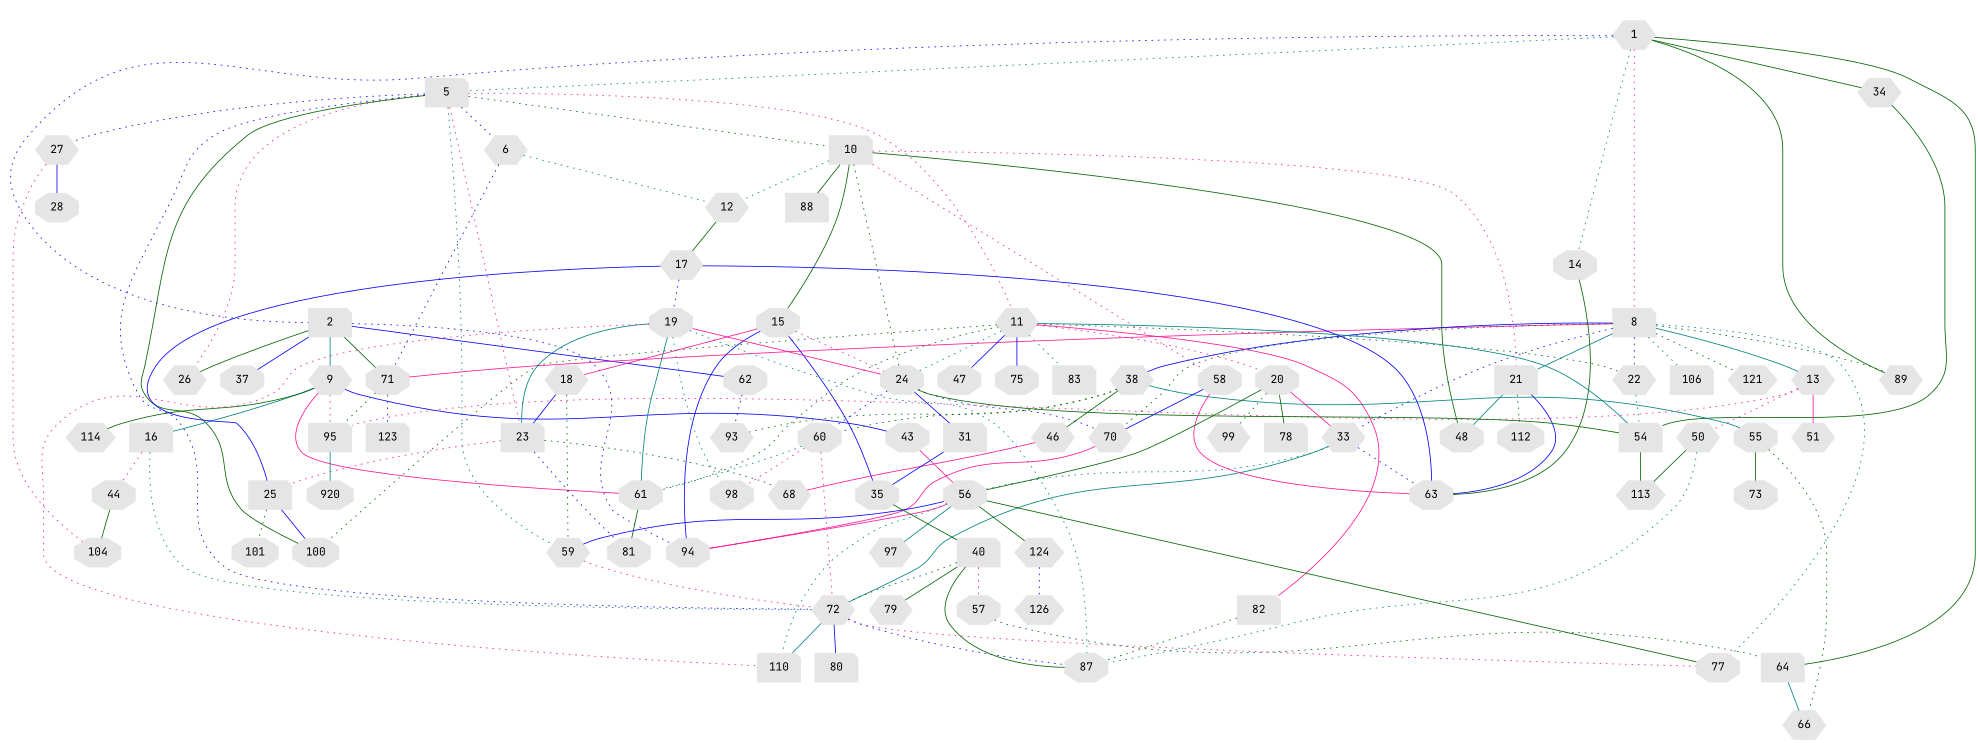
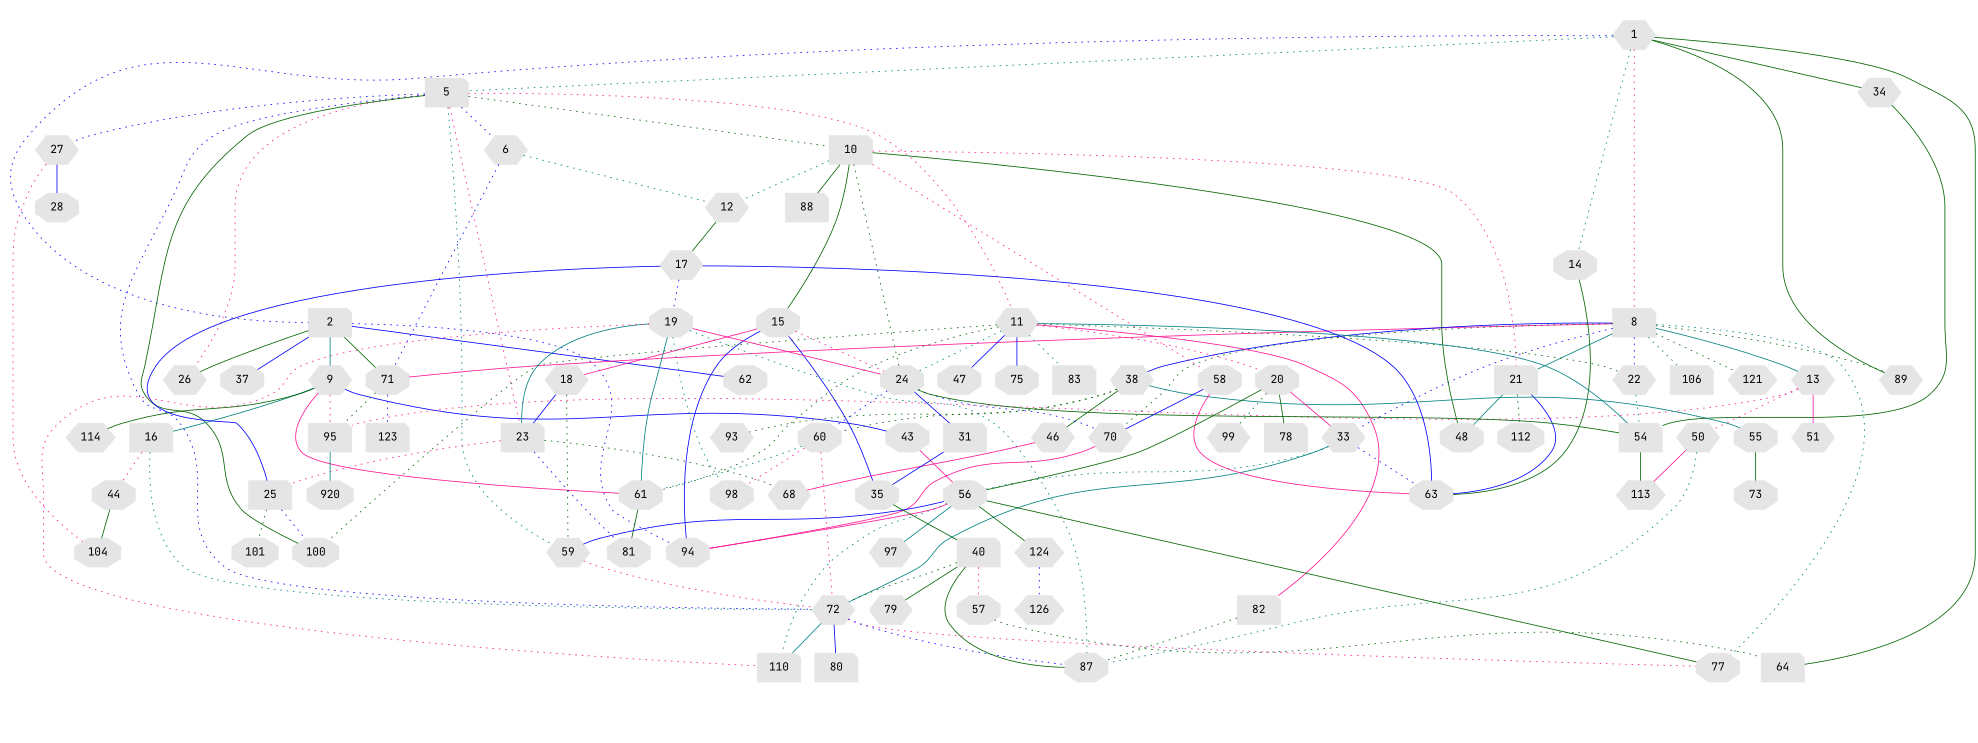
  graph {
    fontname="JetBrains Mono"
    node [color=gray90 fontname="JetBrains Mono" shape=octagon style=filled]
    edge [color=darkgreen fontname="JetBrains Mono" style=dotted]
    1 [shape=hexagon super="+3"]
    2 [shape=note super="+4"]
    5 [shape=note super="+7"]
    8 [shape=note super="+36"]
    14
    34 [shape=hexagon]
    64 [shape=note]
    89 [shape=hexagon]
    9 [shape=hexagon super="+105"]
    26 [shape=hexagon]
    37
    62 [super="+77"]
    71 [super="+111"]
    94
    6 [shape=hexagon]
    10 [shape=note super="+29"]
    11 [shape=hexagon super="+39"]
    23 [shape=note super="+91"]
    27 [shape=hexagon]
    59 [shape=hexagon super="+108"]
    72 [shape=hexagon super="+103"]
    100
    13 [shape=hexagon]
    21 [shape=note super="+32"]
    22 [shape=hexagon super="+117"]
    33 [shape=hexagon super="+96"]
    38 [shape=hexagon super="+45"]
    70 [shape=hexagon]
    n29 [label=77]
    106 [shape=note super="+115"]
    121 [shape=hexagon]
    63 [super="+90"]
    54 [shape=note super="+86"]
-   66 [shape=hexagon]
    16 [shape=note super="+122"]
    43
    61 [super="+118"]
    95 [shape=note super="+116"]
    114 [shape=hexagon]
    93 [shape=hexagon]
    123 [shape=note]
    12 [shape=hexagon super="+52"]
    15 [super="+65"]
    24 [super="+30"]
    48 [super="+53"]
    58 [super="+69"]
    88 [shape=note]
    20 [super="+41"]
    47
    75
    82 [shape=note]
    83 [shape=note]
    25 [shape=note]
    68 [shape=hexagon]
    81
    28
    104 [super="+119"]
    87 [super="+109"]
    110 [shape=note super="+125"]
    80 [shape=note]
    17 [shape=hexagon super="+42"]
    51 [shape=hexagon]
    50 [shape=hexagon]
    112
    56 [super="+67"]
    60
    46 [shape=hexagon super="+49"]
    55 [super="+85"]
    44 [super="+76"]
    n70 [label=920]
    18 [shape=hexagon]
    35
    31 [shape=note super="+84"]
    78 [shape=note]
    99 [shape=hexagon]
    113 [shape=hexagon]
    19 [super="+92"]
    40 [shape=note super="+102"]
    98 [super="+107"]
    101
    97 [shape=hexagon]
    124 [shape=hexagon]
    57
    79 [shape=hexagon]
    73
    126 [shape=hexagon]
    1 -- 2 [color=blue]
    1 -- 5 [color=teal]
    1 -- 8 [color=deeppink]
    1 -- 14 [color=teal]
    1 -- 34 [style=solid]
    1 -- 64 [style=solid]
    1 -- 89 [style=solid]
    2 -- 9 [color=teal style=solid]
    2 -- 26 [style=solid]
    2 -- 37 [color=blue style=solid]
    2 -- 62 [color=blue style=solid]
    2 -- 71 [style=solid]
    2 -- 94 [color=blue]
    5 -- 26 [color=deeppink]
    5 -- 6 [color=blue]
    5 -- 10
    5 -- 11 [color=deeppink]
    5 -- 23 [color=deeppink]
    5 -- 27 [color=blue]
    5 -- 59 [color=teal]
    5 -- 72 [color=blue]
    5 -- 100 [style=solid]
    8 -- 89
    8 -- 71 [color=deeppink style=solid]
    8 -- 13 [color=teal style=solid]
    8 -- 21 [color=teal style=solid]
    8 -- 22 [color=blue]
    8 -- 33 [color=blue]
    8 -- 38 [color=blue style=solid]
    8 -- 70
    8 -- n29 [color=teal]
    8 -- 106 [color=teal]
    8 -- 121
    14 -- 63 [style=solid]
    34 -- 54 [style=solid]
-   64 -- 66 [color=teal style=solid]
    9 -- 16 [color=teal style=solid]
    9 -- 43 [color=blue style=solid]
    9 -- 61 [color=deeppink style=solid]
    9 -- 95 [color=deeppink]
    9 -- 114 [style=solid]
-   62 -- 93 [color=blue]
    71 -- 95
    71 -- 123 [color=blue]
    6 -- 71 [color=blue]
    6 -- 12 [color=teal]
    10 -- 21 [color=deeppink]
    10 -- 12 [color=teal weight=2]
    10 -- 15 [style=solid]
    10 -- 24
    10 -- 48 [style=solid]
    10 -- 58 [color=deeppink]
    10 -- 88 [style=solid]
    11 -- 100
    11 -- 22
    11 -- 54 [color=teal style=solid]
    11 -- 61
    11 -- 24 [color=teal]
    11 -- 20 [color=deeppink]
    11 -- 47 [color=blue style=solid]
    11 -- 75 [color=blue style=solid]
    11 -- 82 [color=deeppink style=solid]
    11 -- 83 [color=teal]
    23 -- 25 [color=deeppink]
    23 -- 68
    23 -- 81 [color=blue]
    27 -- 28 [color=blue style=solid]
    27 -- 104 [color=deeppink]
    59 -- 72 [color=deeppink]
    72 -- n29 [color=deeppink]
    72 -- 87 [color=blue]
    72 -- 110 [color=teal style=solid]
    72 -- 80 [color=blue style=solid]
    13 -- 95 [color=deeppink]
    13 -- 51 [color=deeppink style=solid]
    13 -- 50 [color=deeppink]
    21 -- 63 [color=blue style=solid]
    21 -- 48 [color=teal style=solid]
    21 -- 112
    22 -- 54 [color=teal]
    33 -- 72 [color=teal style=solid]
    33 -- 63 [color=blue]
    33 -- 56 [color=teal]
    38 -- 93
    38 -- 60
    38 -- 46 [style=solid]
    38 -- 55 [color=teal style=solid]
    70 -- 94 [color=deeppink style=solid]
    54 -- 113 [style=solid]
    16 -- 72 [color=teal]
    16 -- 44 [color=deeppink]
    43 -- 56 [color=deeppink style=solid]
    61 -- 81 [style=solid]
    95 -- n70 [color=teal style=solid]
    12 -- 17 [style=solid]
    15 -- 94 [color=blue style=solid weight=2]
    15 -- 24 [color=deeppink]
    15 -- 18 [color=deeppink style=solid]
    15 -- 35 [color=blue style=solid]
    24 -- 70 [color=blue]
    24 -- 54 [style=solid]
    24 -- 60 [color=blue]
    24 -- 31 [color=blue style=solid]
    58 -- 70 [color=blue style=solid]
    58 -- 63 [color=deeppink style=solid]
    20 -- 33 [color=deeppink style=solid]
    20 -- 56 [style=solid]
    20 -- 78 [style=solid]
    20 -- 99
    82 -- 87
-   25 -- 100 [color=blue style=solid]
+   25 -- 100 [color=blue]
    25 -- 101
    17 -- 63 [color=blue style=solid]
    17 -- 25 [color=blue style=solid]
    17 -- 19 [color=blue]
    50 -- 87 [color=teal]
-   50 -- 113 [style=solid]
+   50 -- 113 [color=deeppink style=solid]
    56 -- 94 [color=deeppink style=solid]
    56 -- 59 [color=blue style=solid]
    56 -- n29 [style=solid]
    56 -- 110 [color=teal]
    56 -- 97 [color=teal style=solid]
    56 -- 124 [style=solid]
    60 -- 72 [color=deeppink]
    60 -- 61 [color=teal]
    60 -- 98 [color=deeppink]
    46 -- 68 [color=deeppink style=solid]
-   55 -- 66
    55 -- 73 [style=solid]
    44 -- 104 [style=solid]
    18 -- 23 [color=blue style=solid]
    18 -- 59
    35 -- 40 [style=solid]
    31 -- 35 [color=blue style=solid]
    19 -- 23 [color=teal style=solid]
    19 -- 61 [color=teal style=solid]
    19 -- 24 [color=deeppink style=solid]
    19 -- 87 [color=teal]
    19 -- 110 [color=deeppink]
    19 -- 98 [color=teal]
    40 -- 72
    40 -- 87 [style=solid]
    40 -- 57 [color=deeppink]
    40 -- 79 [style=solid]
    124 -- 126 [color=blue]
    57 -- 64
  }
